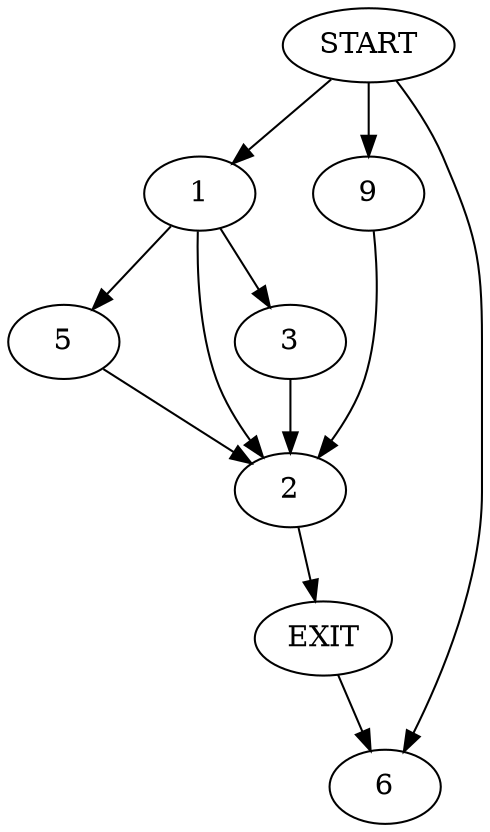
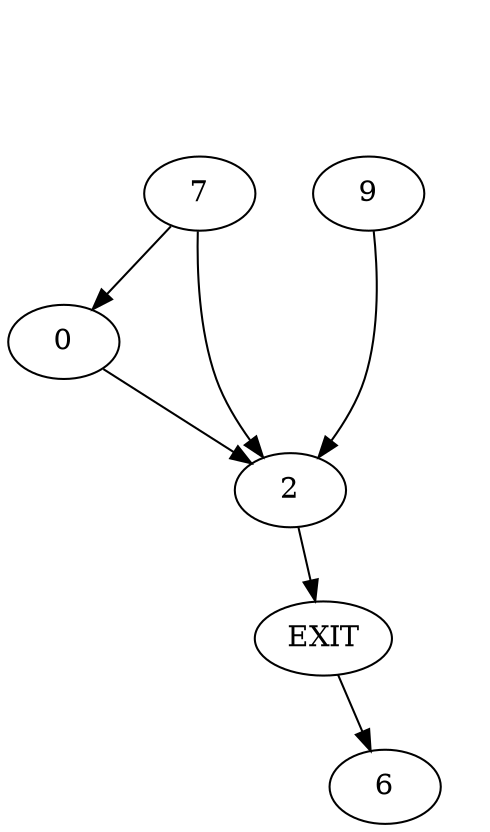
  digraph {
-   n1 [label=START]
-   1
+   1 [label=7]
    n3 [label=9]
    6
-   5
+   5 [label=0]
    2
-   3
    n8 [label=EXIT]
-   n1 -> 1
-   n1 -> n3
-   n1 -> 6
    1 -> 5
    1 -> 2
-   1 -> 3
    n3 -> 2
    5 -> 2
    2 -> n8
-   3 -> 2
    n8 -> 6
  }
